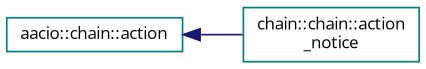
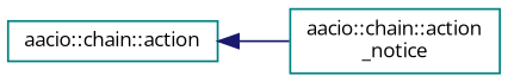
  digraph {
    rankdir=LR
    fontname="Open Sans"
    node [color=teal fillcolor=white fontname="Open Sans" fontsize=10 shape=record style=filled]
    n1 [height=0.2 label="aacio::chain::action" width=0.4]
-   n2 [height=0.2 label="chain::chain::action\l_notice" width=0.4]
+   n2 [height=0.2 label="aacio::chain::action\l_notice" width=0.4]
    n1 -> n2 [color=midnightblue dir=back fontname="Open Sans" fontsize=10 labelfontname=Helvetica labelfontsize=10 style=solid]
  }
